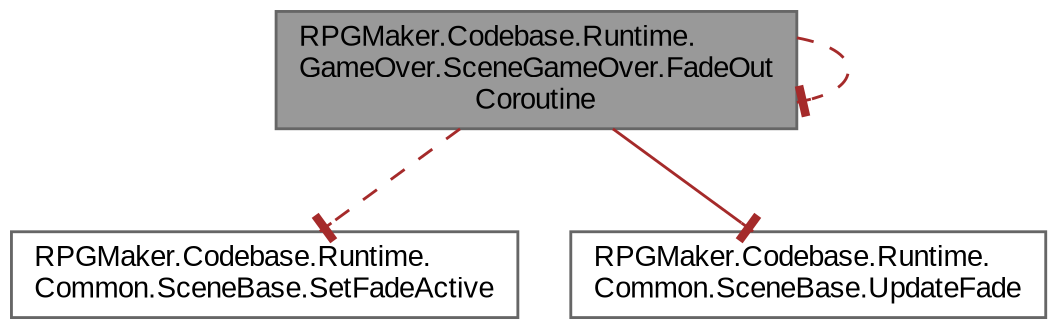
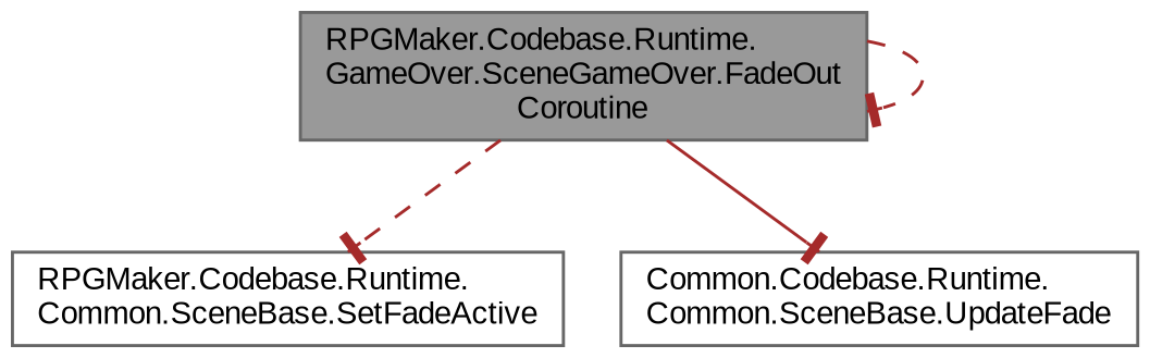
  digraph {
    rankdir=TB
    fontname="Liberation Sans"
    node [color=grey40 fillcolor=white fontname="Liberation Sans" fontsize=10 shape=box style=filled]
    edge [color=brown fontname="Liberation Sans" fontsize=10 labelfontname=Helvetica labelfontsize=10 style=dashed arrowhead=tee]
    n1 [color=gray40 fillcolor=grey60 fontcolor=black height=0.2 label="RPGMaker.Codebase.Runtime.\lGameOver.SceneGameOver.FadeOut\lCoroutine" width=0.4]
    n2 [height=0.2 label="RPGMaker.Codebase.Runtime.\lCommon.SceneBase.SetFadeActive" width=0.4]
-   n3 [height=0.2 label="RPGMaker.Codebase.Runtime.\lCommon.SceneBase.UpdateFade" width=0.4]
+   n3 [height=0.2 label="Common.Codebase.Runtime.\lCommon.SceneBase.UpdateFade" width=0.4]
    n1 -> n1
    n1 -> n2
    n1 -> n3 [style=solid]
  }
